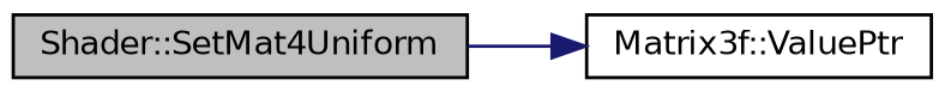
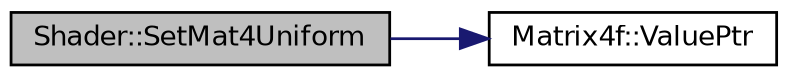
  digraph {
    rankdir=LR
    node [color=black fontname=Helvetica fontsize=10 shape=record style=filled]
    n1 [fillcolor=grey75 fontcolor=black height=0.2 label="Shader::SetMat4Uniform" width=0.4]
-   n2 [fillcolor=white height=0.2 label="Matrix3f::ValuePtr" width=0.4]
+   n2 [fillcolor=white height=0.2 label="Matrix4f::ValuePtr" width=0.4]
    n1 -> n2 [color=midnightblue fontname=Helvetica fontsize=10 labelfontname=Helvetica labelfontsize=10 style=solid]
  }
